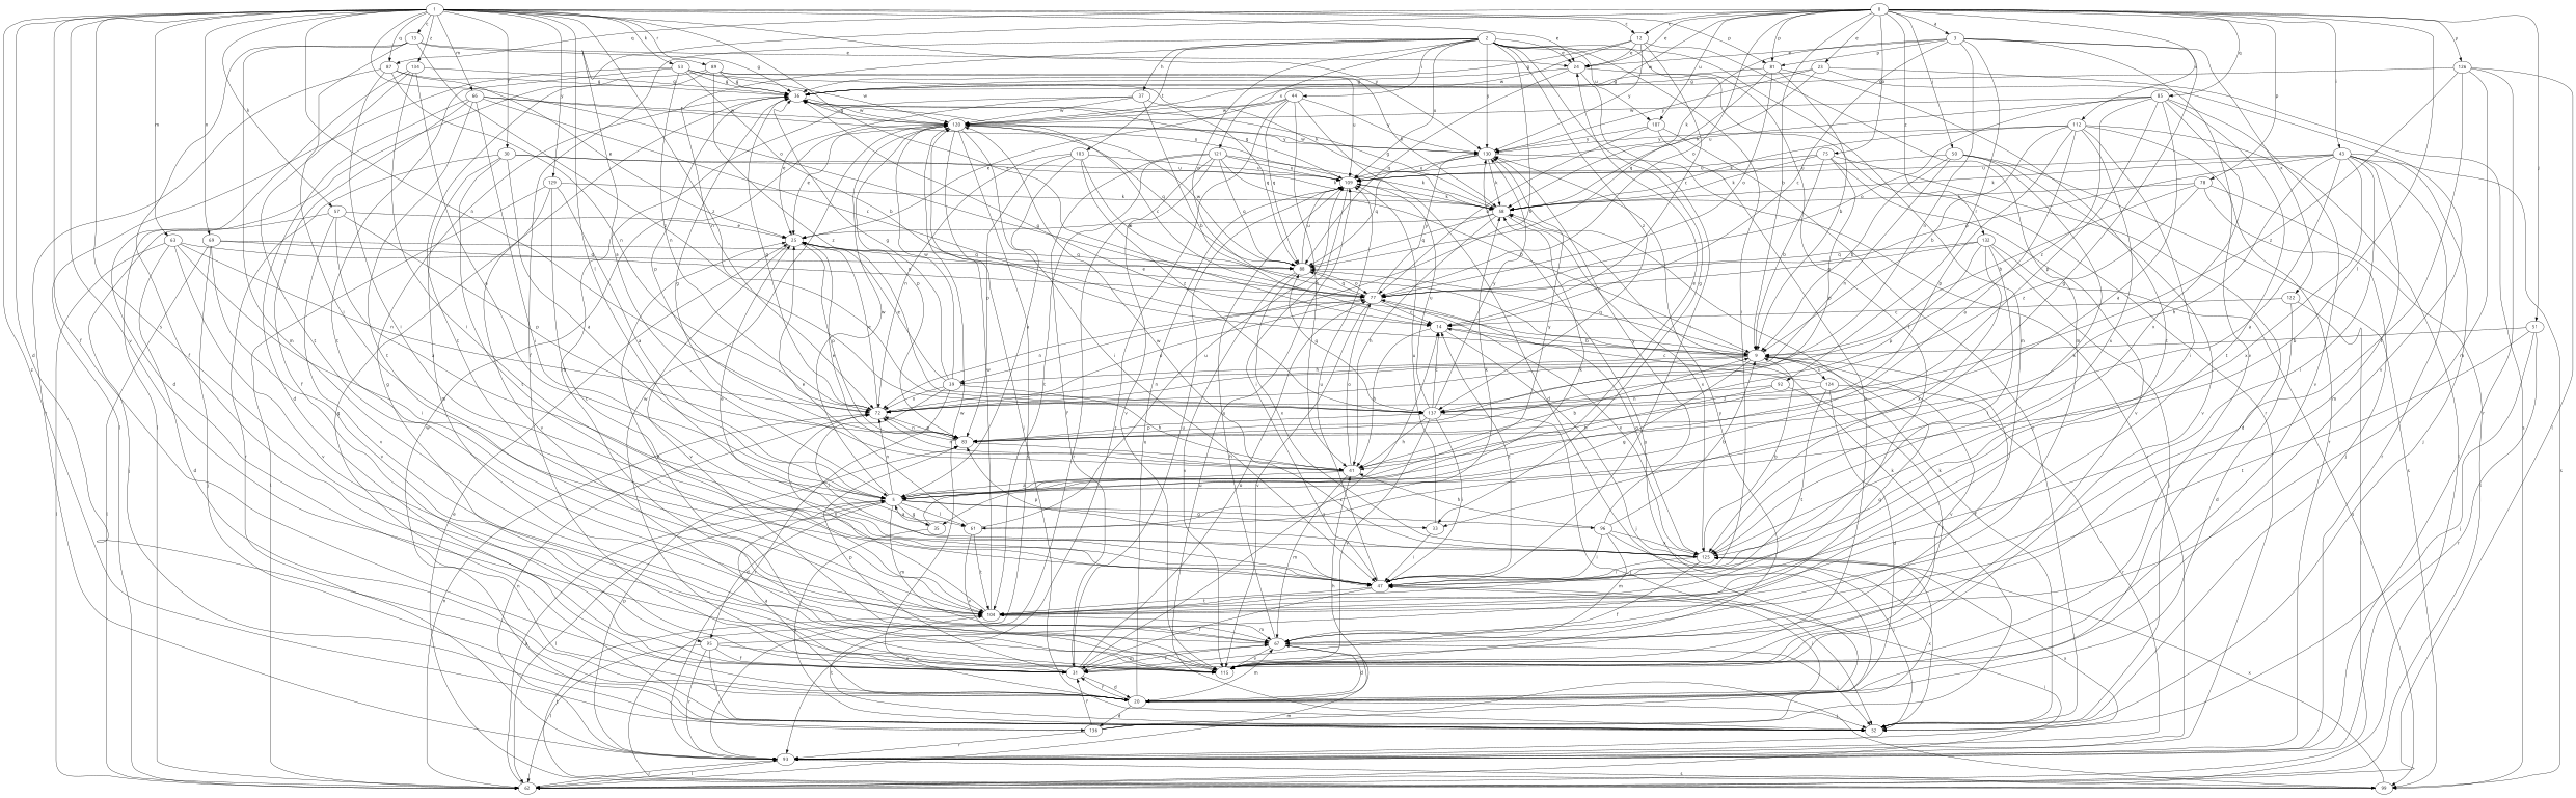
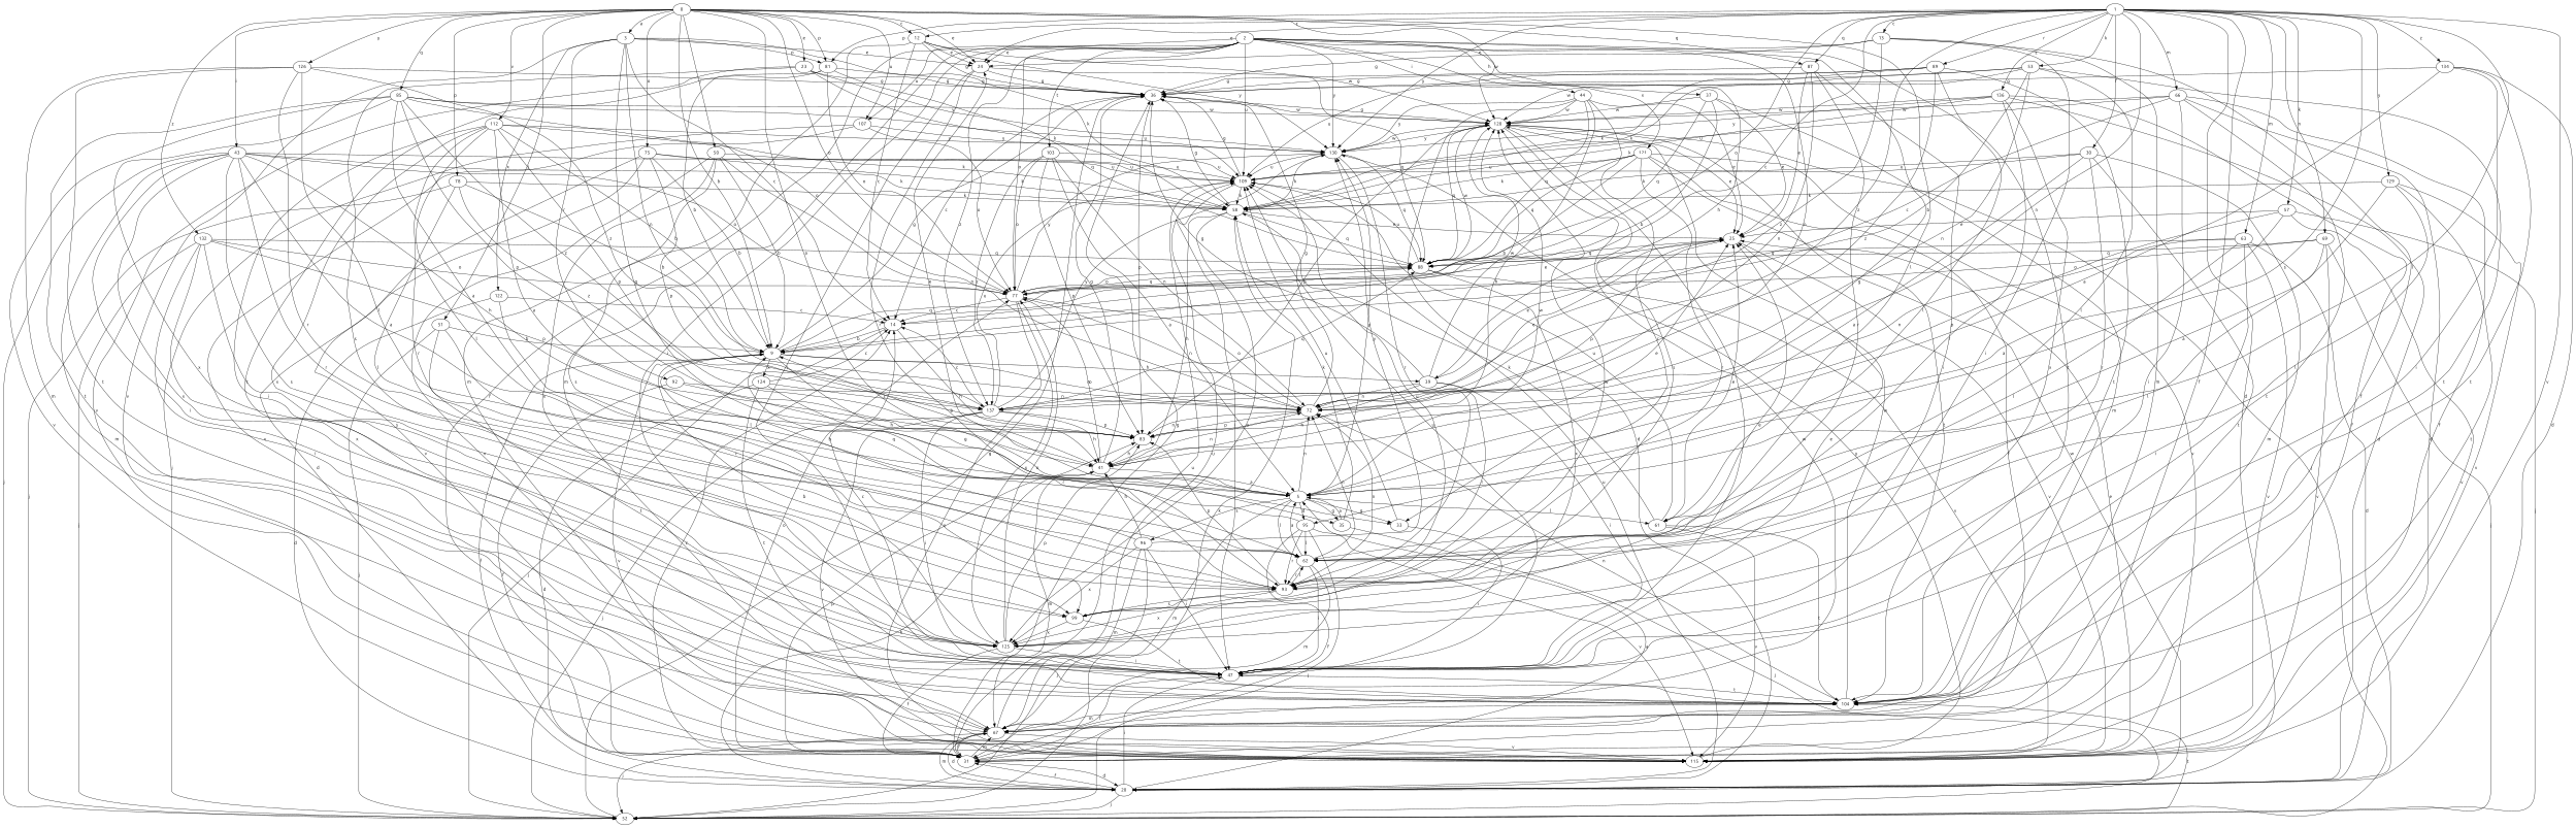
  strict digraph {
    fontname=Ubuntu
    node [fontname=Ubuntu]
    edge [fontname=Ubuntu]
    0
    3
    5
    9
    12
    23
    24
    43
    50
    51
    61
    75
    77
    78
    81
    85
    87
    107
    112
    120
    126
    132
    14
    72
    115
    33
    58
    92
    122
    95
    130
    67
    35
    62
    96
    31
    39
    36
    88
    124
    99
    47
    93
    109
    41
    52
    125
    104
    25
    20
    83
    137
    1
    13
    30
    53
    57
    63
    66
    69
    89
    129
    134
    136
    2
    37
    44
    103
    121
    0 -> 3 [label=a]
    0 -> 5 [label=a]
    0 -> 9 [label=b]
    0 -> 12 [label=c]
    0 -> 23 [label=e]
    0 -> 24 [label=e]
    0 -> 43 [label=i]
    0 -> 50 [label=j]
    0 -> 51 [label=j]
    0 -> 61 [label=l]
    0 -> 75 [label=o]
    0 -> 77 [label=o]
    0 -> 78 [label=p]
    0 -> 81 [label=p]
    0 -> 85 [label=q]
    0 -> 87 [label=q]
    0 -> 107 [label=u]
    0 -> 112 [label=v]
    0 -> 120 [label=w]
    0 -> 126 [label=y]
    0 -> 132 [label=z]
    3 -> 24 [label=e]
    3 -> 81 [label=p]
    3 -> 14 [label=c]
    3 -> 72 [label=n]
    3 -> 115 [label=v]
    3 -> 33 [label=g]
    3 -> 58 [label=k]
    3 -> 92 [label=r]
    3 -> 122 [label=x]
    5 -> 24 [label=e]
    5 -> 61 [label=l]
    5 -> 120 [label=w]
    5 -> 72 [label=n]
    5 -> 33 [label=g]
    5 -> 95 [label=d]
    5 -> 130 [label=y]
    5 -> 67 [label=m]
    5 -> 35 [label=g]
    5 -> 62 [label=l]
    5 -> 96 [label=s]
    9 -> 72 [label=n]
    9 -> 115 [label=v]
    9 -> 35 [label=g]
    9 -> 31 [label=f]
    9 -> 39 [label=h]
    9 -> 36 [label=g]
    9 -> 88 [label=q]
    9 -> 124 [label=x]
    12 -> 24 [label=e]
    12 -> 120 [label=w]
    12 -> 14 [label=c]
    12 -> 130 [label=y]
    12 -> 67 [label=m]
    12 -> 36 [label=g]
    23 -> 115 [label=v]
    23 -> 58 [label=k]
    23 -> 130 [label=y]
    23 -> 36 [label=g]
    23 -> 99 [label=s]
    24 -> 36 [label=g]
    24 -> 88 [label=q]
    24 -> 47 [label=i]
    24 -> 93 [label=r]
    43 -> 5 [label=a]
    43 -> 77 [label=o]
    43 -> 58 [label=k]
    43 -> 67 [label=m]
    43 -> 99 [label=s]
    43 -> 47 [label=i]
    43 -> 93 [label=r]
    43 -> 109 [label=u]
    43 -> 41 [label=h]
    43 -> 52 [label=j]
    43 -> 125 [label=x]
    50 -> 9 [label=b]
    50 -> 72 [label=n]
    50 -> 115 [label=v]
    50 -> 99 [label=s]
    50 -> 109 [label=u]
    50 -> 125 [label=x]
    51 -> 9 [label=b]
    51 -> 93 [label=r]
    51 -> 52 [label=j]
    51 -> 104 [label=t]
    61 -> 115 [label=v]
    61 -> 58 [label=k]
    61 -> 109 [label=u]
    61 -> 104 [label=t]
    61 -> 25 [label=e]
    75 -> 9 [label=b]
    75 -> 115 [label=v]
    75 -> 58 [label=k]
    75 -> 109 [label=u]
    75 -> 20 [label=d]
    75 -> 83 [label=p]
    77 -> 14 [label=c]
    77 -> 72 [label=n]
    77 -> 115 [label=v]
    77 -> 130 [label=y]
    77 -> 88 [label=q]
    77 -> 125 [label=x]
    77 -> 25 [label=e]
    78 -> 9 [label=b]
    78 -> 58 [label=k]
    78 -> 62 [label=l]
    78 -> 52 [label=j]
    78 -> 137 [label=z]
    81 -> 9 [label=b]
    81 -> 77 [label=o]
    81 -> 36 [label=g]
    81 -> 88 [label=q]
    81 -> 104 [label=t]
    85 -> 5 [label=a]
    85 -> 77 [label=o]
    85 -> 120 [label=w]
    85 -> 115 [label=v]
    85 -> 109 [label=u]
    85 -> 125 [label=x]
    85 -> 104 [label=t]
    85 -> 83 [label=p]
    85 -> 137 [label=z]
    87 -> 72 [label=n]
    87 -> 36 [label=g]
    87 -> 47 [label=i]
    87 -> 93 [label=r]
    87 -> 25 [label=e]
    107 -> 77 [label=o]
    107 -> 115 [label=v]
    107 -> 130 [label=y]
    107 -> 52 [label=j]
    112 -> 5 [label=a]
    112 -> 9 [label=b]
    112 -> 58 [label=k]
    112 -> 130 [label=y]
    112 -> 62 [label=l]
    112 -> 47 [label=i]
    112 -> 93 [label=r]
    112 -> 125 [label=x]
    112 -> 83 [label=p]
    120 -> 130 [label=y]
    120 -> 36 [label=g]
    120 -> 88 [label=q]
    120 -> 99 [label=s]
    120 -> 47 [label=i]
    120 -> 52 [label=j]
    120 -> 25 [label=e]
    120 -> 83 [label=p]
    126 -> 67 [label=m]
    126 -> 62 [label=l]
    126 -> 36 [label=g]
    126 -> 93 [label=r]
    126 -> 104 [label=t]
    126 -> 137 [label=z]
    132 -> 77 [label=o]
    132 -> 88 [label=q]
    132 -> 99 [label=s]
    132 -> 47 [label=i]
    132 -> 52 [label=j]
    132 -> 125 [label=x]
    132 -> 83 [label=p]
    14 -> 9 [label=b]
    14 -> 41 [label=h]
    14 -> 52 [label=j]
    72 -> 77 [label=o]
    72 -> 36 [label=g]
    72 -> 25 [label=e]
    72 -> 83 [label=p]
    115 -> 130 [label=y]
    115 -> 25 [label=e]
    33 -> 47 [label=i]
    33 -> 109 [label=u]
    58 -> 36 [label=g]
    58 -> 88 [label=q]
    58 -> 41 [label=h]
    58 -> 125 [label=x]
    58 -> 25 [label=e]
    92 -> 72 [label=n]
    92 -> 31 [label=f]
    92 -> 41 [label=h]
    122 -> 14 [label=c]
    122 -> 62 [label=l]
    122 -> 20 [label=d]
    95 -> 9 [label=q]
    95 -> 115 [label=v]
    95 -> 62 [label=l]
    95 -> 31 [label=f]
    95 -> 93 [label=r]
    95 -> 52 [label=j]
    130 -> 120 [label=w]
    130 -> 58 [label=k]
    130 -> 88 [label=q]
    130 -> 93 [label=r]
    130 -> 109 [label=u]
    67 -> 115 [label=v]
    67 -> 31 [label=f]
    67 -> 109 [label=u]
    67 -> 52 [label=j]
    67 -> 20 [label=d]
    35 -> 5 [label=a]
    35 -> 58 [label=k]
    35 -> 52 [label=j]
    62 -> 5 [label=a]
    62 -> 72 [label=n]
    62 -> 67 [label=m]
    62 -> 47 [label=i]
    62 -> 93 [label=r]
    96 -> 9 [label=b]
    96 -> 130 [label=y]
    96 -> 67 [label=m]
    96 -> 47 [label=i]
    96 -> 41 [label=h]
    96 -> 52 [label=j]
    96 -> 125 [label=x]
    31 -> 77 [label=o]
    31 -> 120 [label=w]
    31 -> 14 [label=c]
    31 -> 67 [label=m]
    31 -> 36 [label=g]
    31 -> 109 [label=u]
    31 -> 20 [label=d]
    31 -> 83 [label=p]
    39 -> 120 [label=w]
    39 -> 72 [label=n]
    39 -> 36 [label=g]
    39 -> 47 [label=i]
    39 -> 93 [label=r]
    39 -> 41 [label=h]
    39 -> 25 [label=e]
    36 -> 120 [label=w]
    36 -> 14 [label=c]
    36 -> 83 [label=p]
    88 -> 77 [label=o]
    88 -> 120 [label=w]
    88 -> 115 [label=v]
    88 -> 109 [label=u]
    88 -> 125 [label=x]
    124 -> 14 [label=c]
    124 -> 93 [label=r]
    124 -> 104 [label=t]
    124 -> 20 [label=d]
    124 -> 137 [label=z]
    99 -> 109 [label=u]
    99 -> 125 [label=x]
    99 -> 104 [label=t]
    99 -> 25 [label=e]
    47 -> 14 [label=c]
    47 -> 31 [label=f]
    47 -> 109 [label=u]
    47 -> 104 [label=t]
    93 -> 72 [label=n]
    93 -> 62 [label=l]
    93 -> 99 [label=s]
    93 -> 125 [label=x]
    93 -> 83 [label=p]
    109 -> 58 [label=k]
    109 -> 36 [label=g]
    109 -> 47 [label=i]
    41 -> 5 [label=a]
    41 -> 9 [label=b]
    41 -> 77 [label=o]
    41 -> 72 [label=n]
    41 -> 67 [label=m]
    41 -> 36 [label=g]
    41 -> 25 [label=e]
    52 -> 58 [label=k]
    52 -> 36 [label=g]
    52 -> 104 [label=t]
    125 -> 9 [label=b]
    125 -> 77 [label=o]
    125 -> 120 [label=w]
    125 -> 31 [label=f]
    125 -> 47 [label=i]
    125 -> 25 [label=e]
    125 -> 83 [label=p]
    104 -> 120 [label=w]
    104 -> 72 [label=n]
    104 -> 67 [label=m]
    25 -> 115 [label=v]
    25 -> 88 [label=q]
    25 -> 83 [label=p]
    20 -> 5 [label=a]
    20 -> 120 [label=w]
    20 -> 67 [label=m]
    20 -> 31 [label=f]
    20 -> 47 [label=i]
    20 -> 109 [label=u]
    20 -> 41 [label=h]
    20 -> 52 [label=j]
    83 -> 72 [label=n]
    83 -> 41 [label=h]
    137 -> 14 [label=c]
    137 -> 115 [label=v]
    137 -> 130 [label=y]
    137 -> 88 [label=q]
    137 -> 47 [label=i]
    137 -> 109 [label=u]
    137 -> 41 [label=h]
    137 -> 52 [label=j]
    137 -> 83 [label=p]
    1 -> 12 [label=c]
    1 -> 24 [label=e]
    1 -> 61 [label=l]
    1 -> 77 [label=o]
    1 -> 81 [label=p]
    1 -> 87 [label=q]
    1 -> 14 [label=c]
    1 -> 72 [label=n]
    1 -> 115 [label=v]
    1 -> 95 [label=s]
    1 -> 130 [label=y]
    1 -> 31 [label=f]
    1 -> 20 [label=d]
    1 -> 137 [label=z]
    1 -> 13 [label=c]
    1 -> 30 [label=f]
    1 -> 53 [label=k]
    1 -> 57 [label=k]
    1 -> 63 [label=m]
    1 -> 66 [label=m]
    1 -> 69 [label=n]
    1 -> 89 [label=r]
    1 -> 129 [label=y]
    1 -> 134 [label=z]
    1 -> 136 [label=z]
    13 -> 24 [label=e]
    13 -> 67 [label=m]
    13 -> 31 [label=f]
    13 -> 36 [label=g]
    13 -> 47 [label=i]
    13 -> 137 [label=z]
    30 -> 5 [label=a]
    30 -> 58 [label=k]
    30 -> 67 [label=m]
    30 -> 93 [label=r]
    30 -> 109 [label=u]
    30 -> 104 [label=t]
    53 -> 9 [label=b]
    53 -> 120 [label=w]
    53 -> 72 [label=n]
    53 -> 58 [label=k]
    53 -> 62 [label=l]
    53 -> 36 [label=g]
    53 -> 104 [label=t]
    57 -> 5 [label=a]
    57 -> 115 [label=v]
    57 -> 52 [label=j]
    57 -> 25 [label=e]
    57 -> 83 [label=p]
    63 -> 72 [label=n]
    63 -> 115 [label=v]
    63 -> 62 [label=l]
    63 -> 88 [label=q]
    63 -> 47 [label=i]
    63 -> 20 [label=d]
    66 -> 120 [label=w]
    66 -> 14 [label=c]
    66 -> 31 [label=f]
    66 -> 47 [label=i]
    66 -> 109 [label=u]
    66 -> 104 [label=t]
    66 -> 20 [label=d]
    69 -> 77 [label=o]
    69 -> 115 [label=v]
    69 -> 62 [label=l]
    69 -> 88 [label=q]
    69 -> 52 [label=j]
    89 -> 58 [label=k]
    89 -> 62 [label=l]
    89 -> 36 [label=g]
    89 -> 109 [label=u]
    89 -> 104 [label=t]
    89 -> 137 [label=z]
    129 -> 5 [label=a]
    129 -> 115 [label=v]
    129 -> 58 [label=k]
    129 -> 62 [label=l]
    129 -> 104 [label=t]
    134 -> 5 [label=a]
    134 -> 36 [label=g]
    134 -> 47 [label=i]
    134 -> 104 [label=t]
    134 -> 20 [label=d]
    136 -> 120 [label=w]
    136 -> 58 [label=k]
    136 -> 130 [label=y]
    136 -> 31 [label=f]
    136 -> 93 [label=r]
    136 -> 125 [label=x]
-   20 -> 136 [label=d]
+   136 -> 20 [label=d]
    2 -> 24 [label=e]
    2 -> 77 [label=o]
    2 -> 107 [label=u]
    2 -> 72 [label=n]
    2 -> 33 [label=g]
    2 -> 130 [label=y]
    2 -> 67 [label=m]
    2 -> 31 [label=f]
    2 -> 39 [label=h]
    2 -> 47 [label=i]
    2 -> 109 [label=u]
    2 -> 104 [label=t]
    2 -> 137 [label=z]
    2 -> 37 [label=h]
    2 -> 44 [label=i]
    2 -> 103 [label=t]
    2 -> 121 [label=x]
    37 -> 9 [label=b]
    37 -> 120 [label=w]
    37 -> 67 [label=m]
    37 -> 88 [label=q]
    37 -> 25 [label=e]
    44 -> 120 [label=w]
    44 -> 130 [label=y]
    44 -> 88 [label=q]
    44 -> 93 [label=r]
    44 -> 41 [label=h]
    44 -> 25 [label=e]
    44 -> 20 [label=d]
    103 -> 5 [label=a]
    103 -> 77 [label=o]
    103 -> 72 [label=n]
    103 -> 109 [label=u]
    103 -> 83 [label=p]
    103 -> 137 [label=z]
    121 -> 9 [label=b]
    121 -> 115 [label=v]
    121 -> 58 [label=k]
    121 -> 31 [label=f]
    121 -> 88 [label=q]
    121 -> 93 [label=r]
    121 -> 109 [label=u]
    121 -> 104 [label=t]
  }
